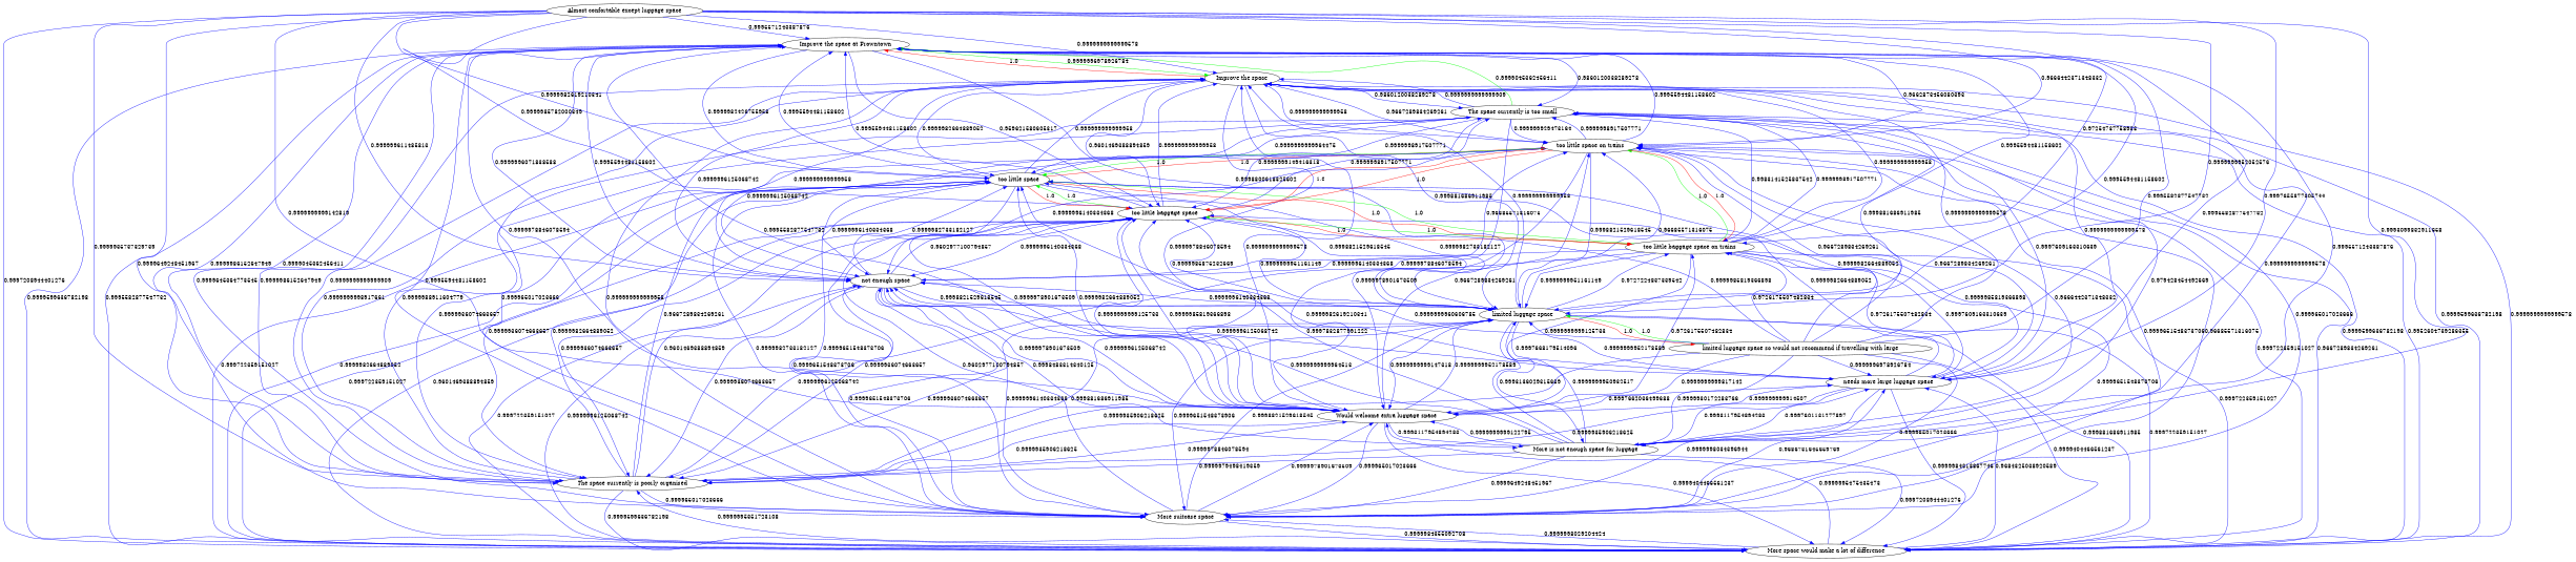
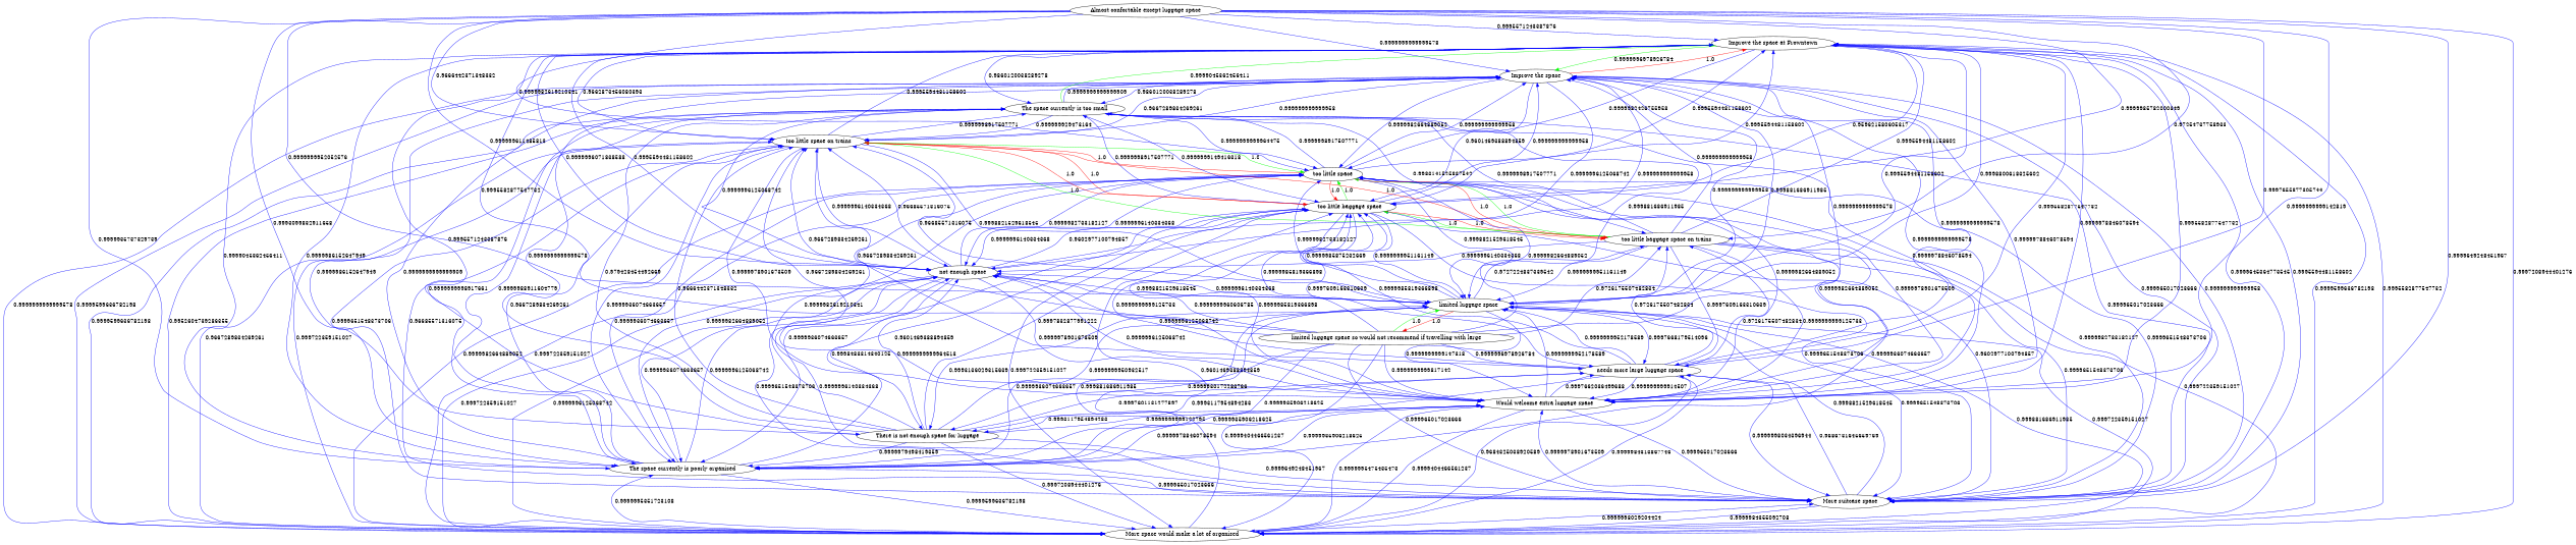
  digraph {
    edge [color=blue]
    "Almost confortable except luggage space"
    "Improve the space at Frowntown"
    "Improve the space"
-   "More space would make a lot of difference"
+   "More space would make a lot of difference" [label="More space would make a lot of organised"]
    "More suitcase space"
    "The space currently is poorly organised"
-   "There is not enough space for luggage" [label="More is not enough space for luggage"]
+   "There is not enough space for luggage"
    "Would welcome extra luggage space"
    "limited luggage space"
    "needs more large luggage space"
    "not enough space"
    "too little baggage space on trains"
    "too little baggage space"
    "too little space"
    "too little space on trains"
    "The space currently is too small"
    "limited luggage space so would not recommend if travelling with large"
    "Almost confortable except luggage space" -> "Improve the space at Frowntown" [label=0.9995571243387876]
    "Almost confortable except luggage space" -> "Improve the space" [label=0.9999999999999578]
    "Almost confortable except luggage space" -> "More space would make a lot of difference" [label=0.9997208944401276]
    "Almost confortable except luggage space" -> "More suitcase space" [label=0.9999649248451967]
    "Almost confortable except luggage space" -> "The space currently is poorly organised" [label=0.9999935737329739]
    "Almost confortable except luggage space" -> "There is not enough space for luggage" [label=0.9993099832911658]
    "Almost confortable except luggage space" -> "Would welcome extra luggage space" [label=0.9999999999142819]
    "Almost confortable except luggage space" -> "limited luggage space" [label=0.9999999952052576]
    "Almost confortable except luggage space" -> "needs more large luggage space" [label=0.9997655877305744]
    "Almost confortable except luggage space" -> "not enough space" [label=0.999999611485813]
    "Almost confortable except luggage space" -> "too little baggage space on trains" [label=0.97254737758933]
    "Almost confortable except luggage space" -> "too little baggage space" [label=0.9999985782000349]
    "Almost confortable except luggage space" -> "too little space" [label=0.9999982619210341]
    "Almost confortable except luggage space" -> "too little space on trains" [label=0.9666442371348332]
    "Improve the space at Frowntown" -> "Improve the space" [color=green label=0.9999996978926784]
    "Improve the space at Frowntown" -> "More space would make a lot of difference" [label=0.9999599636782198]
    "Improve the space at Frowntown" -> "More suitcase space" [label=0.9999645364773545]
    "Improve the space at Frowntown" -> "The space currently is poorly organised" [label=0.9999986152647949]
    "Improve the space at Frowntown" -> "Would welcome extra luggage space" [label=0.9999978846078594]
    "Improve the space at Frowntown" -> "limited luggage space" [label=0.9998800618325602]
    "Improve the space at Frowntown" -> "not enough space" [label=0.9999996071838588]
    "Improve the space at Frowntown" -> "too little baggage space" [label=0.959621580605317]
    "Improve the space at Frowntown" -> "too little space" [label=0.9999982426755958]
    "Improve the space at Frowntown" -> "too little space on trains" [label=0.9662873456080393]
    "Improve the space at Frowntown" -> "The space currently is too small" [label=0.9860120038289278]
    "Improve the space" -> "Improve the space at Frowntown" [color=red label=1.0]
    "Improve the space" -> "More space would make a lot of difference" [label=0.9999599636782198]
    "Improve the space" -> "More suitcase space" [label=0.999965017023666]
    "Improve the space" -> "The space currently is poorly organised" [label=0.9999986152647949]
    "Improve the space" -> "Would welcome extra luggage space" [label=0.9999978846078594]
    "Improve the space" -> "limited luggage space" [label=0.999881686911985]
    "Improve the space" -> "not enough space" [label=0.9999996125068742]
    "Improve the space" -> "too little baggage space" [label=0.9601469388894859]
    "Improve the space" -> "too little space" [label=0.9999982664889052]
    "Improve the space" -> "too little space on trains" [label=0.9667289834269261]
    "Improve the space" -> "The space currently is too small" [label=0.9860120038289278]
    "More space would make a lot of difference" -> "Improve the space at Frowntown" [label=0.9995582877547732]
    "More space would make a lot of difference" -> "Improve the space" [label=0.9999999999999578]
    "More space would make a lot of difference" -> "More suitcase space" [label=0.9999998029204424]
    "More space would make a lot of difference" -> "The space currently is poorly organised" [label=0.9999995351723108]
    "More space would make a lot of difference" -> "Would welcome extra luggage space" [label=0.9999995475435473]
    "More space would make a lot of difference" -> "limited luggage space" [label=0.999881686911985]
    "More space would make a lot of difference" -> "needs more large luggage space" [label=0.9684325038920589]
    "More space would make a lot of difference" -> "not enough space" [label=0.9999996125068742]
    "More space would make a lot of difference" -> "too little baggage space" [label=0.9601469388894859]
    "More space would make a lot of difference" -> "too little space" [label=0.9999982664889052]
    "More space would make a lot of difference" -> "too little space on trains" [label=0.9667289834269261]
    "More space would make a lot of difference" -> "The space currently is too small" [label=0.9952604739286355]
    "More suitcase space" -> "Improve the space at Frowntown" [label=0.9995594481158602]
    "More suitcase space" -> "Improve the space" [label=0.999999999999958]
    "More suitcase space" -> "More space would make a lot of difference" [label=0.9999984355092708]
    "More suitcase space" -> "Would welcome extra luggage space" [label=0.9999978901673509]
    "More suitcase space" -> "limited luggage space" [label=0.9998821529618545]
    "More suitcase space" -> "needs more large luggage space" [label=0.9686731645659769]
    "More suitcase space" -> "not enough space" [label=0.9999996140334368]
    "More suitcase space" -> "too little baggage space" [label=0.9602977100794857]
    "More suitcase space" -> "too little space" [label=0.9999982733182127]
    "More suitcase space" -> "too little space on trains" [label=0.96685571316075]
    "The space currently is poorly organised" -> "Improve the space at Frowntown" [label=0.9999045362456411]
    "The space currently is poorly organised" -> "Improve the space" [label=0.9999999999999909]
    "The space currently is poorly organised" -> "More space would make a lot of difference" [label=0.9999599636782198]
    "The space currently is poorly organised" -> "More suitcase space" [label=0.999965017023666]
    "The space currently is poorly organised" -> "Would welcome extra luggage space" [label=0.9999978846078594]
    "The space currently is poorly organised" -> "limited luggage space" [label=0.999881686911985]
    "The space currently is poorly organised" -> "not enough space" [label=0.9999996125068742]
    "The space currently is poorly organised" -> "too little baggage space" [label=0.9601469388894859]
    "The space currently is poorly organised" -> "too little space" [label=0.9999982664889052]
    "The space currently is poorly organised" -> "too little space on trains" [label=0.9667289834269261]
    "The space currently is poorly organised" -> "The space currently is too small" [label=0.9999988911604779]
    "There is not enough space for luggage" -> "Improve the space at Frowntown" [label=0.9995571243387876]
    "There is not enough space for luggage" -> "Improve the space" [label=0.9999999999999578]
    "There is not enough space for luggage" -> "More space would make a lot of difference" [label=0.9997208944401276]
    "There is not enough space for luggage" -> "More suitcase space" [label=0.9999649248451967]
    "There is not enough space for luggage" -> "The space currently is poorly organised" [label=0.9999979498419359]
    "There is not enough space for luggage" -> "Would welcome extra luggage space" [label=0.9999999999122795]
    "There is not enough space for luggage" -> "limited luggage space" [label=0.9999999950932517]
    "There is not enough space for luggage" -> "needs more large luggage space" [label=0.9997601131277897]
    "There is not enough space for luggage" -> "not enough space" [label=0.9999999999964513]
    "There is not enough space for luggage" -> "too little baggage space" [label=0.9997832877991222]
    "There is not enough space for luggage" -> "too little space" [label=0.9999982619210341]
    "There is not enough space for luggage" -> "too little space on trains" [label=0.9666442371348332]
    "There is not enough space for luggage" -> "The space currently is too small" [label=0.979428454492669]
    "Would welcome extra luggage space" -> "Improve the space at Frowntown" [label=0.9995582877547732]
    "Would welcome extra luggage space" -> "Improve the space" [label=0.9999999999999578]
    "Would welcome extra luggage space" -> "More space would make a lot of difference" [label=0.9999404466561237]
    "Would welcome extra luggage space" -> "More suitcase space" [label=0.999965017023666]
    "Would welcome extra luggage space" -> "The space currently is poorly organised" [label=0.9999935906218625]
    "Would welcome extra luggage space" -> "There is not enough space for luggage" [label=0.9993117954894283]
    "Would welcome extra luggage space" -> "limited luggage space" [label=0.9999999952178589]
    "Would welcome extra luggage space" -> "needs more large luggage space" [label=0.9997662036499688]
    "Would welcome extra luggage space" -> "not enough space" [label=0.9999996125068742]
    "Would welcome extra luggage space" -> "too little baggage space on trains" [label=0.9726175507482834]
    "Would welcome extra luggage space" -> "too little baggage space" [label=0.9999985819366898]
    "Would welcome extra luggage space" -> "too little space" [label=0.9999982664889052]
    "Would welcome extra luggage space" -> "too little space on trains" [label=0.9667289834269261]
    "limited luggage space" -> "Improve the space at Frowntown" [label=0.9995594481158602]
    "limited luggage space" -> "Improve the space" [label=0.999999999999958]
    "limited luggage space" -> "More space would make a lot of difference" [label=0.999722359151027]
-   "limited luggage space" -> "More suitcase space" [label=0.9999651548373906]
+   "limited luggage space" -> "More suitcase space" [label=0.9999651548373706]
    "limited luggage space" -> "The space currently is poorly organised" [label=0.9999936074663657]
    "limited luggage space" -> "There is not enough space for luggage" [label=0.9993136029315639]
    "limited luggage space" -> "Would welcome extra luggage space" [label=0.9999999999147318]
    "limited luggage space" -> "needs more large luggage space" [label=0.9997668179514096]
    "limited luggage space" -> "not enough space" [label=0.9999996140334368]
    "limited luggage space" -> "too little baggage space on trains" [label=0.9727224837339542]
    "limited luggage space" -> "too little baggage space" [label=0.9999985875232669]
    "limited luggage space" -> "too little space" [label=0.9999982733182127]
    "limited luggage space" -> "too little space on trains" [label=0.96685571316075]
    "limited luggage space" -> "limited luggage space so would not recommend if travelling with large" [color=red label=1.0]
    "needs more large luggage space" -> "Improve the space at Frowntown" [label=0.9995582877547732]
    "needs more large luggage space" -> "Improve the space" [label=0.9999999999999578]
    "needs more large luggage space" -> "More space would make a lot of difference" [label=0.9999984313867746]
    "needs more large luggage space" -> "More suitcase space" [label=0.9999998034396944]
    "needs more large luggage space" -> "The space currently is poorly organised" [label=0.9999935906218625]
    "needs more large luggage space" -> "There is not enough space for luggage" [label=0.9993117954894283]
    "needs more large luggage space" -> "Would welcome extra luggage space" [label=0.999999999914507]
    "needs more large luggage space" -> "limited luggage space" [label=0.9999999952178589]
    "needs more large luggage space" -> "not enough space" [label=0.9999996125068742]
    "needs more large luggage space" -> "too little baggage space on trains" [label=0.9726175507482834]
    "needs more large luggage space" -> "too little baggage space" [label=0.9999985819366898]
    "needs more large luggage space" -> "too little space" [label=0.9999982664889052]
    "needs more large luggage space" -> "too little space on trains" [label=0.9667289834269261]
    "not enough space" -> "Improve the space at Frowntown" [label=0.9995594481158602]
    "not enough space" -> "Improve the space" [label=0.999999999999958]
    "not enough space" -> "More space would make a lot of difference" [label=0.999722359151027]
    "not enough space" -> "More suitcase space" [label=0.9999651548373706]
    "not enough space" -> "The space currently is poorly organised" [label=0.9999936074663657]
    "not enough space" -> "There is not enough space for luggage" [label=0.9998483314340125]
    "not enough space" -> "Would welcome extra luggage space" [label=0.9999978901673509]
    "not enough space" -> "limited luggage space" [label=0.9998821529618545]
    "not enough space" -> "too little baggage space" [label=0.9602977100794857]
    "not enough space" -> "too little space" [label=0.9999982733182127]
    "not enough space" -> "too little space on trains" [label=0.96685571316075]
    "too little baggage space on trains" -> "Improve the space at Frowntown" [label=0.9995594481158602]
    "too little baggage space on trains" -> "Improve the space" [label=0.999999999999958]
    "too little baggage space on trains" -> "More space would make a lot of difference" [label=0.999722359151027]
    "too little baggage space on trains" -> "More suitcase space" [label=0.9999651548373706]
    "too little baggage space on trains" -> "The space currently is poorly organised" [label=0.9999936074663657]
    "too little baggage space on trains" -> "Would welcome extra luggage space" [label=0.9999999999125733]
    "too little baggage space on trains" -> "limited luggage space" [label=0.9999999951161149]
    "too little baggage space on trains" -> "needs more large luggage space" [label=0.9997609163310639]
    "too little baggage space on trains" -> "not enough space" [label=0.9999996140334368]
    "too little baggage space on trains" -> "too little baggage space" [color=green label=1.0]
    "too little baggage space on trains" -> "too little space" [color=green label=1.0]
    "too little baggage space on trains" -> "too little space on trains" [color=green label=1.0]
    "too little baggage space on trains" -> "The space currently is too small" [label=0.9999998917507771]
    "too little baggage space" -> "Improve the space at Frowntown" [label=0.9995594481158602]
    "too little baggage space" -> "Improve the space" [label=0.999999999999958]
    "too little baggage space" -> "More space would make a lot of difference" [label=0.999722359151027]
    "too little baggage space" -> "More suitcase space" [label=0.9999651548373706]
    "too little baggage space" -> "The space currently is poorly organised" [label=0.9999936074663657]
    "too little baggage space" -> "Would welcome extra luggage space" [label=0.9999999999125733]
    "too little baggage space" -> "limited luggage space" [label=0.9999999951161149]
-   "The space currently is too small" -> "needs more large luggage space" [label=0.9997609163310639]
+   "too little baggage space" -> "needs more large luggage space" [label=0.9997609163310639]
    "too little baggage space" -> "not enough space" [label=0.9999996140334368]
    "too little baggage space" -> "too little baggage space on trains" [color=red label=1.0]
    "too little baggage space" -> "too little space" [color=green label=1.0]
    "too little baggage space" -> "too little space on trains" [color=red label=1.0]
    "too little baggage space" -> "The space currently is too small" [label=0.9999998917507771]
    "too little space" -> "Improve the space at Frowntown" [label=0.9995594481158602]
    "too little space" -> "Improve the space" [label=0.999999999999958]
    "too little space" -> "More space would make a lot of difference" [label=0.999722359151027]
    "too little space" -> "More suitcase space" [label=0.9999651548373706]
    "too little space" -> "The space currently is poorly organised" [label=0.9999936074663657]
    "too little space" -> "Would welcome extra luggage space" [label=0.9999978901673509]
    "too little space" -> "limited luggage space" [label=0.9998821529618545]
    "too little space" -> "not enough space" [label=0.9999996140334368]
    "too little space" -> "too little baggage space on trains" [color=red label=1.0]
    "too little space" -> "too little baggage space" [color=red label=1.0]
    "too little space" -> "too little space on trains" [color=red label=1.0]
    "too little space" -> "The space currently is too small" [label=0.9999998917507771]
    "too little space on trains" -> "Improve the space at Frowntown" [label=0.9995594481158602]
    "too little space on trains" -> "Improve the space" [label=0.999999999999958]
    "too little space on trains" -> "More space would make a lot of difference" [label=0.999722359151027]
    "too little space on trains" -> "More suitcase space" [label=0.9999651548373706]
    "too little space on trains" -> "The space currently is poorly organised" [label=0.9999936074663657]
    "too little space on trains" -> "Would welcome extra luggage space" [label=0.9999978901673509]
    "too little space on trains" -> "limited luggage space" [label=0.9998821529618545]
    "too little space on trains" -> "not enough space" [label=0.9999996140334368]
    "too little space on trains" -> "too little baggage space on trains" [color=red label=1.0]
    "too little space on trains" -> "too little baggage space" [color=red label=1.0]
    "too little space on trains" -> "too little space" [color=green label=1.0]
    "too little space on trains" -> "The space currently is too small" [label=0.9999998917507771]
    "The space currently is too small" -> "Improve the space at Frowntown" [color=green label=0.9999045362456411]
    "The space currently is too small" -> "Improve the space" [label=0.9999999999999909]
    "The space currently is too small" -> "More space would make a lot of difference" [label=0.9999599636782198]
    "The space currently is too small" -> "More suitcase space" [label=0.999965017023666]
    "The space currently is too small" -> "The space currently is poorly organised" [label=0.9999999998917661]
    "The space currently is too small" -> "Would welcome extra luggage space" [label=0.9999978846078594]
    "The space currently is too small" -> "limited luggage space" [label=0.999881686911985]
    "The space currently is too small" -> "not enough space" [label=0.9999996125068742]
    "The space currently is too small" -> "too little baggage space on trains" [label=0.9983141525837542]
    "The space currently is too small" -> "too little baggage space" [label=0.9999999149416318]
    "The space currently is too small" -> "too little space" [label=0.9999999999964475]
    "The space currently is too small" -> "too little space on trains" [label=0.999999929473164]
    "limited luggage space so would not recommend if travelling with large" -> "Improve the space at Frowntown" [label=0.9995582877547732]
    "limited luggage space so would not recommend if travelling with large" -> "Improve the space" [label=0.9999999999999578]
    "limited luggage space so would not recommend if travelling with large" -> "More space would make a lot of difference" [label=0.9999404466561237]
    "limited luggage space so would not recommend if travelling with large" -> "More suitcase space" [label=0.999965017023666]
    "limited luggage space so would not recommend if travelling with large" -> "The space currently is poorly organised" [label=0.9999935906218625]
    "limited luggage space so would not recommend if travelling with large" -> "There is not enough space for luggage" [label=0.9999930172283766]
    "limited luggage space so would not recommend if travelling with large" -> "Would welcome extra luggage space" [label=0.9999999999817142]
    "limited luggage space so would not recommend if travelling with large" -> "limited luggage space" [color=green label=1.0]
    "limited luggage space so would not recommend if travelling with large" -> "needs more large luggage space" [label=0.9999996978926784]
    "limited luggage space so would not recommend if travelling with large" -> "not enough space" [label=0.9999999960606785]
    "limited luggage space so would not recommend if travelling with large" -> "too little baggage space on trains" [label=0.9726175507482834]
    "limited luggage space so would not recommend if travelling with large" -> "too little baggage space" [label=0.9999985819366898]
    "limited luggage space so would not recommend if travelling with large" -> "too little space" [label=0.9999982664889052]
    "limited luggage space so would not recommend if travelling with large" -> "too little space on trains" [label=0.9667289834269261]
  }
